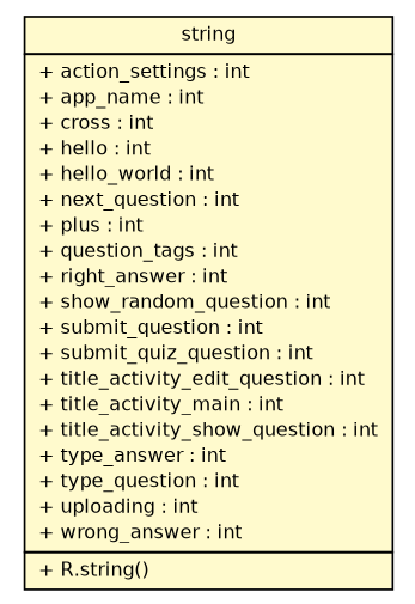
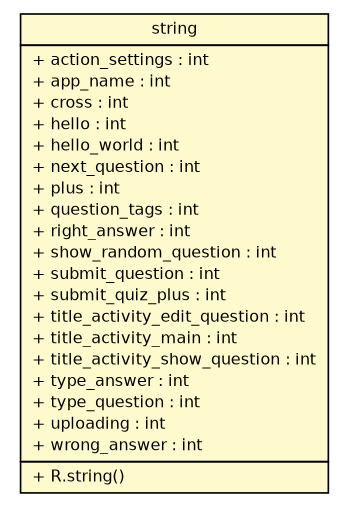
  digraph {
    nodesep=0.25
    ranksep=0.5
    rankdir=LR
-   n1 [fontcolor=black fontname=Helvetica fontsize=10.0 label=<<table title="epfl.sweng.R.string" border="0" cellborder="1" cellspacing="0" cellpadding="2" port="p" bgcolor="lemonChiffon" href="./R.string.html"> 		<tr><td><table border="0" cellspacing="0" cellpadding="1"> <tr><td align="center" balign="center"> string </td></tr> 		</table></td></tr> 		<tr><td><table border="0" cellspacing="0" cellpadding="1"> <tr><td align="left" balign="left"> + action_settings : int </td></tr> <tr><td align="left" balign="left"> + app_name : int </td></tr> <tr><td align="left" balign="left"> + cross : int </td></tr> <tr><td align="left" balign="left"> + hello : int </td></tr> <tr><td align="left" balign="left"> + hello_world : int </td></tr> <tr><td align="left" balign="left"> + next_question : int </td></tr> <tr><td align="left" balign="left"> + plus : int </td></tr> <tr><td align="left" balign="left"> + question_tags : int </td></tr> <tr><td align="left" balign="left"> + right_answer : int </td></tr> <tr><td align="left" balign="left"> + show_random_question : int </td></tr> <tr><td align="left" balign="left"> + submit_question : int </td></tr> <tr><td align="left" balign="left"> + submit_quiz_question : int </td></tr> <tr><td align="left" balign="left"> + title_activity_edit_question : int </td></tr> <tr><td align="left" balign="left"> + title_activity_main : int </td></tr> <tr><td align="left" balign="left"> + title_activity_show_question : int </td></tr> <tr><td align="left" balign="left"> + type_answer : int </td></tr> <tr><td align="left" balign="left"> + type_question : int </td></tr> <tr><td align="left" balign="left"> + uploading : int </td></tr> <tr><td align="left" balign="left"> + wrong_answer : int </td></tr> 		</table></td></tr> 		<tr><td><table border="0" cellspacing="0" cellpadding="1"> <tr><td align="left" balign="left"> + R.string() </td></tr> 		</table></td></tr> 		</table>> shape=plaintext]
+   n1 [fontcolor=black fontname=Helvetica fontsize=10.0 label=<<table title="epfl.sweng.R.string" border="0" cellborder="1" cellspacing="0" cellpadding="2" port="p" bgcolor="lemonChiffon" href="./R.string.html"> 		<tr><td><table border="0" cellspacing="0" cellpadding="1"> <tr><td align="center" balign="center"> string </td></tr> 		</table></td></tr> 		<tr><td><table border="0" cellspacing="0" cellpadding="1"> <tr><td align="left" balign="left"> + action_settings : int </td></tr> <tr><td align="left" balign="left"> + app_name : int </td></tr> <tr><td align="left" balign="left"> + cross : int </td></tr> <tr><td align="left" balign="left"> + hello : int </td></tr> <tr><td align="left" balign="left"> + hello_world : int </td></tr> <tr><td align="left" balign="left"> + next_question : int </td></tr> <tr><td align="left" balign="left"> + plus : int </td></tr> <tr><td align="left" balign="left"> + question_tags : int </td></tr> <tr><td align="left" balign="left"> + right_answer : int </td></tr> <tr><td align="left" balign="left"> + show_random_question : int </td></tr> <tr><td align="left" balign="left"> + submit_question : int </td></tr> <tr><td align="left" balign="left"> + submit_quiz_plus : int </td></tr> <tr><td align="left" balign="left"> + title_activity_edit_question : int </td></tr> <tr><td align="left" balign="left"> + title_activity_main : int </td></tr> <tr><td align="left" balign="left"> + title_activity_show_question : int </td></tr> <tr><td align="left" balign="left"> + type_answer : int </td></tr> <tr><td align="left" balign="left"> + type_question : int </td></tr> <tr><td align="left" balign="left"> + uploading : int </td></tr> <tr><td align="left" balign="left"> + wrong_answer : int </td></tr> 		</table></td></tr> 		<tr><td><table border="0" cellspacing="0" cellpadding="1"> <tr><td align="left" balign="left"> + R.string() </td></tr> 		</table></td></tr> 		</table>> shape=plaintext]
  }
